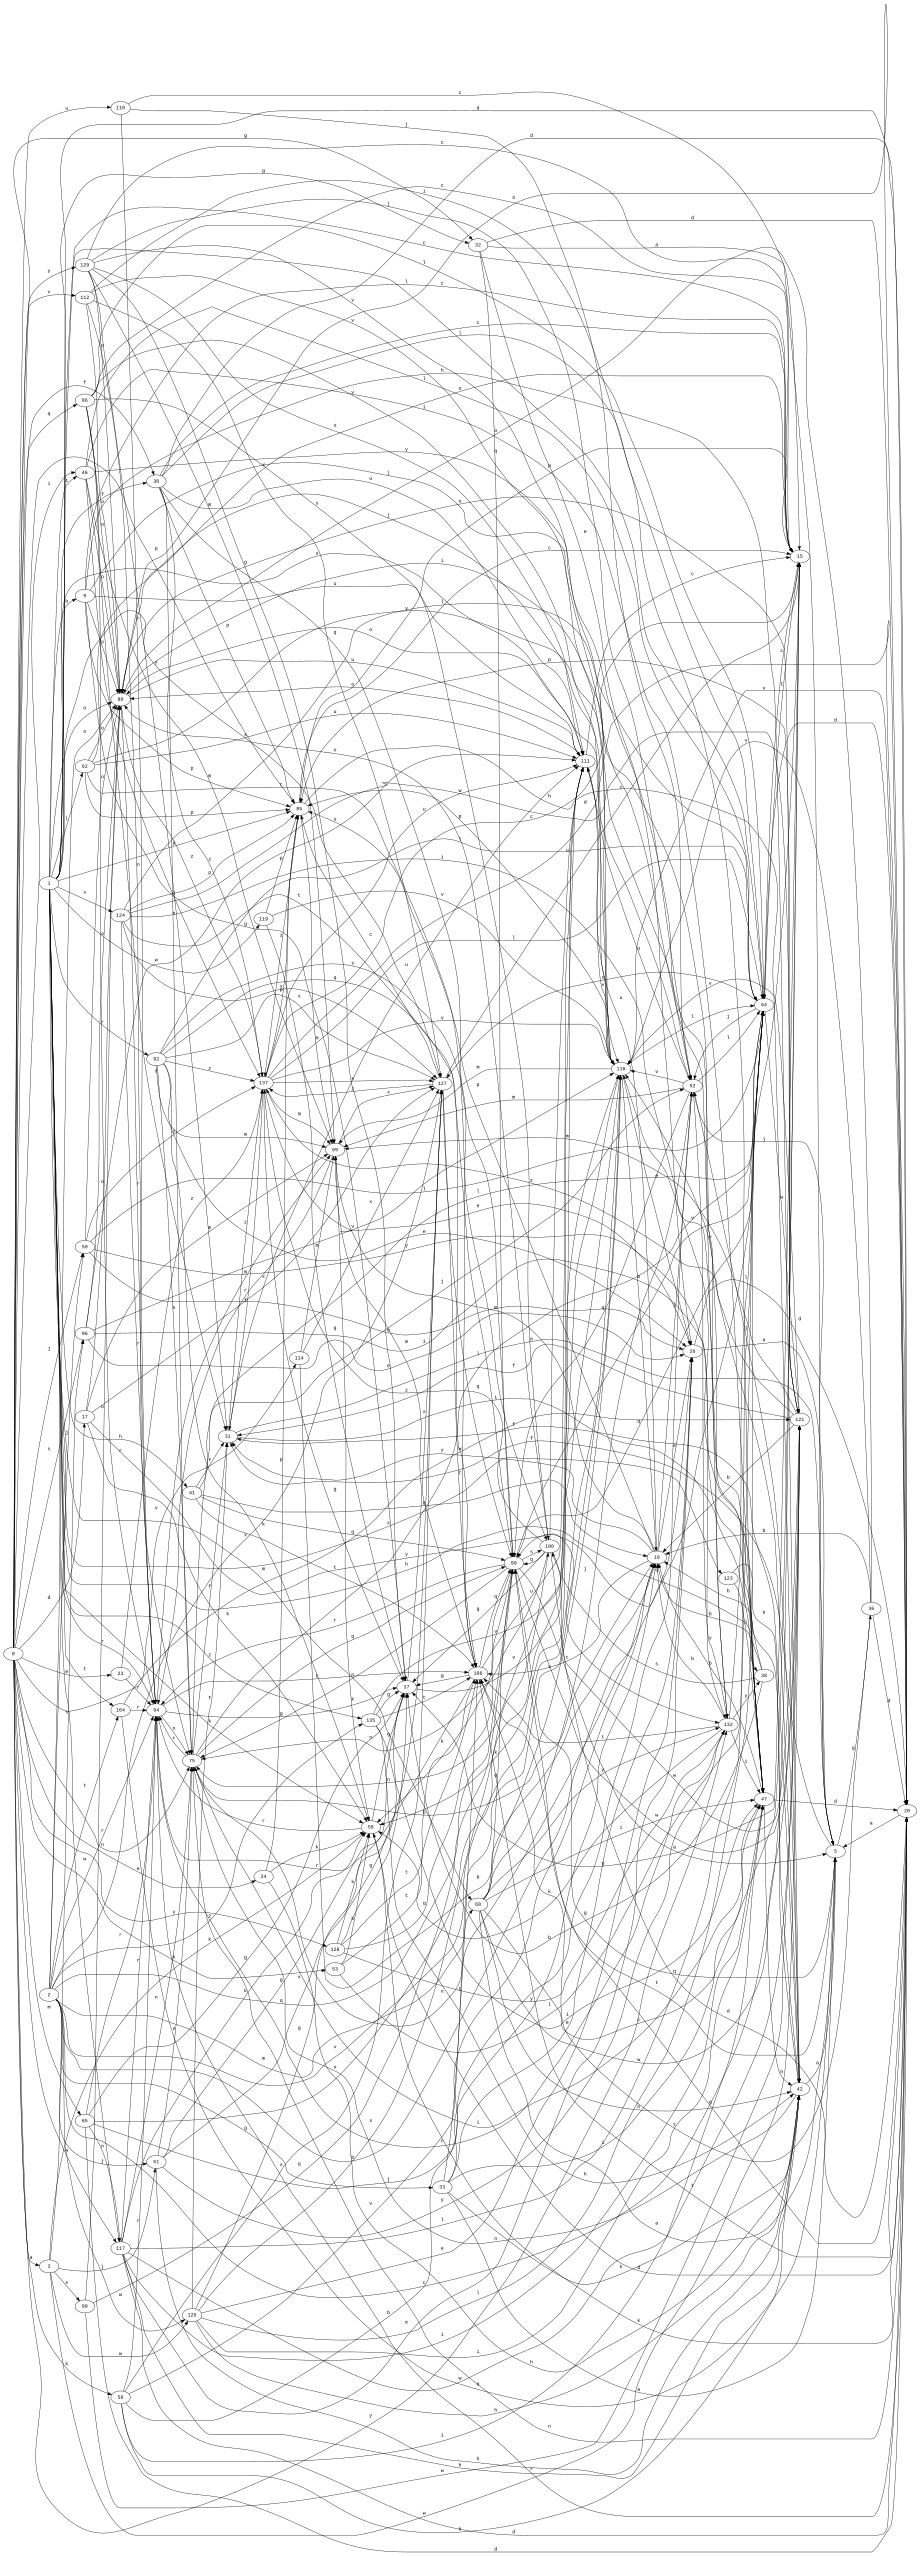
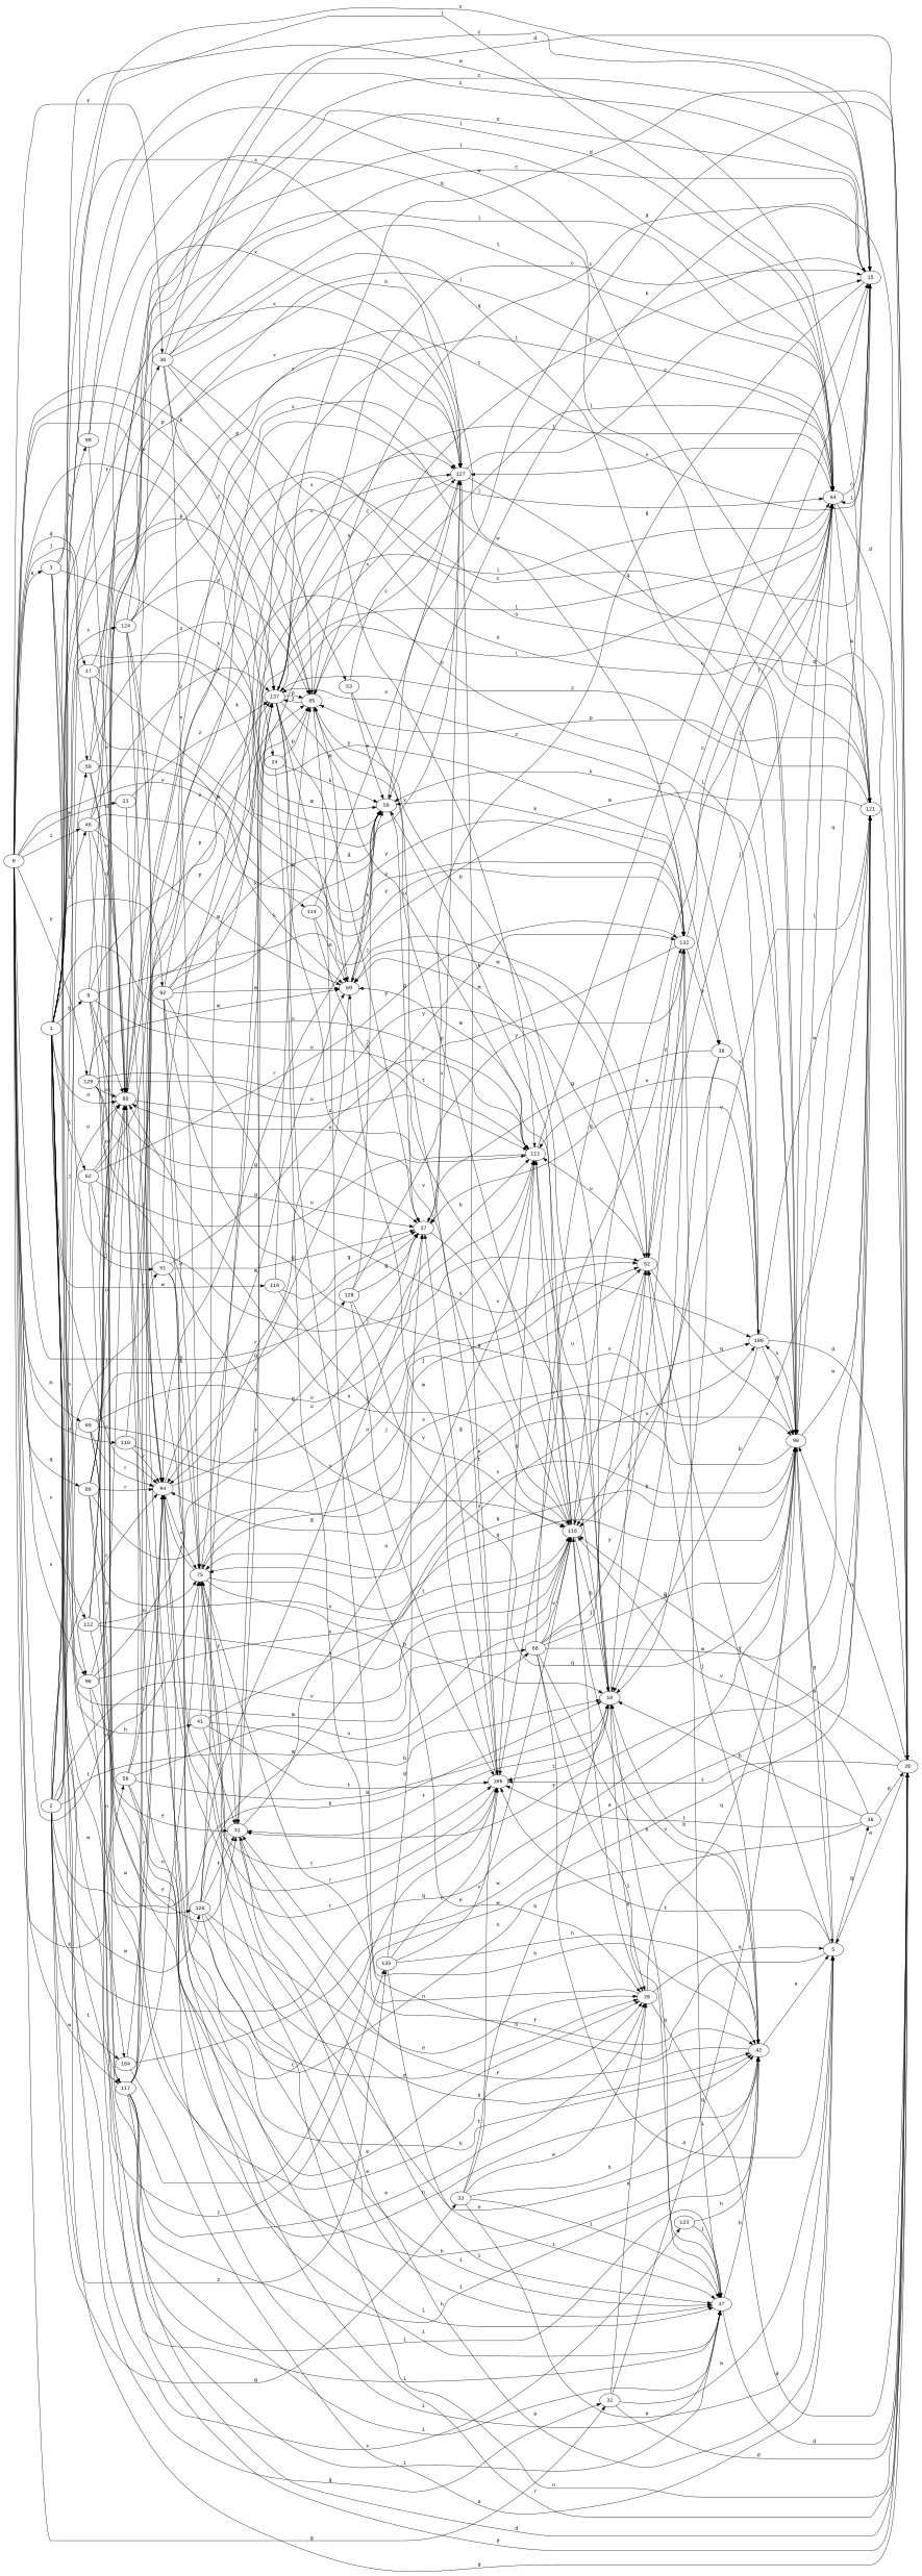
  strict digraph {
    fontname="Liberation Mono"
    rankdir=LR
    node [fontname="Liberation Mono"]
    edge [fontname="Liberation Mono"]
    0
    3
    17
    23
    24
    30
    32
    46
    50
    53
    56
    65
    75
    85
    86
    96
    110
    112
    114
    117
    128
    129
    132
    58
    51
    120
    99
    121
    80
    127
    69
    94
    137
    42
    15
    20
    64
    111
    90
    5
    26
    47
    106
    10
    116
    52
    37
    31
    100
    38
    1
    9
    41
    62
    68
    92
    104
    119
    123
    124
    135
    2
    33
    36
    0 -> 3 [label=a]
    0 -> 17 [label=d]
    0 -> 23 [label=e]
    0 -> 24 [label=e]
    0 -> 30 [label=f]
    0 -> 32 [label=g]
    0 -> 46 [label=i]
    0 -> 50 [label=j]
    0 -> 53 [label=k]
    0 -> 56 [label=k]
    0 -> 65 [label=m]
    0 -> 75 [label=n]
    0 -> 85 [label=p]
    0 -> 86 [label=q]
    0 -> 96 [label=s]
    0 -> 110 [label=u]
    0 -> 112 [label=v]
    0 -> 114 [label=v]
    0 -> 117 [label=w]
    0 -> 128 [label=y]
    0 -> 129 [label=y]
    0 -> 132 [label=y]
    3 -> 96 [label=s]
    3 -> 58 [label=k]
    3 -> 51 [label=j]
    3 -> 120 [label=w]
    3 -> 99 [label=s]
    3 -> 121 [label=w]
    17 -> 132 [label=y]
    17 -> 58 [label=k]
    17 -> 80 [label=o]
    17 -> 127 [label=x]
    17 -> 69 [label=m]
    23 -> 94 [label=r]
    23 -> 137 [label=z]
    24 -> 85 [label=p]
    24 -> 58 [label=k]
    24 -> 42 [label=h]
    30 -> 75 [label=n]
    30 -> 85 [label=p]
    30 -> 137 [label=z]
    30 -> 15 [label=c]
    30 -> 20 [label=d]
    30 -> 64 [label=l]
    30 -> 111 [label=u]
    30 -> 90 [label=q]
    32 -> 20 [label=d]
    32 -> 90 [label=q]
    32 -> 5 [label=a]
    32 -> 26 [label=e]
    46 -> 132 [label=y]
    46 -> 80 [label=o]
    46 -> 69 [label=m]
    46 -> 137 [label=z]
    46 -> 64 [label=l]
    46 -> 47 [label=i]
    50 -> 132 [label=y]
    50 -> 80 [label=o]
    50 -> 137 [label=z]
    50 -> 64 [label=l]
    50 -> 26 [label=e]
    53 -> 58 [label=k]
    53 -> 64 [label=l]
    53 -> 106 [label=t]
    56 -> 127 [label=x]
    56 -> 94 [label=r]
    56 -> 42 [label=h]
    56 -> 47 [label=i]
    56 -> 10 [label=b]
    56 -> 116 [label=v]
    65 -> 117 [label=n]
    65 -> 94 [label=r]
    65 -> 20 [label=d]
    65 -> 111 [label=u]
    65 -> 52 [label=j]
    65 -> 37 [label=g]
    75 -> 94 [label=r]
    75 -> 64 [label=l]
    75 -> 90 [label=q]
    75 -> 47 [label=i]
    75 -> 10 [label=b]
    75 -> 52 [label=j]
    75 -> 31 [label=f]
    85 -> 69 [label=m]
    85 -> 137 [label=z]
    85 -> 42 [label=h]
    85 -> 15 [label=c]
    86 -> 80 [label=o]
    86 -> 94 [label=r]
    86 -> 15 [label=c]
    86 -> 64 [label=l]
    86 -> 116 [label=v]
    86 -> 31 [label=f]
    86 -> 100 [label=s]
    96 -> 80 [label=o]
    96 -> 111 [label=u]
    96 -> 26 [label=e]
    96 -> 47 [label=i]
    96 -> 116 [label=v]
    110 -> 94 [label=r]
    110 -> 15 [label=c]
    110 -> 52 [label=j]
    112 -> 75 [label=n]
    112 -> 80 [label=o]
    112 -> 127 [label=x]
    112 -> 47 [label=i]
    112 -> 116 [label=v]
    114 -> 127 [label=x]
    114 -> 69 [label=m]
    114 -> 10 [label=b]
    117 -> 75 [label=n]
    117 -> 58 [label=k]
    117 -> 121 [label=w]
    117 -> 94 [label=r]
    117 -> 42 [label=h]
    117 -> 20 [label=d]
    117 -> 64 [label=l]
    117 -> 26 [label=e]
    117 -> 47 [label=i]
    128 -> 132 [label=y]
    128 -> 58 [label=k]
    128 -> 90 [label=q]
    128 -> 106 [label=t]
    128 -> 37 [label=g]
    129 -> 80 [label=o]
    129 -> 69 [label=m]
    129 -> 15 [label=c]
    129 -> 111 [label=u]
    129 -> 116 [label=v]
    129 -> 52 [label=j]
    129 -> 37 [label=g]
    129 -> 31 [label=f]
    132 -> 58 [label=k]
    132 -> 94 [label=r]
    132 -> 64 [label=l]
    132 -> 47 [label=i]
    132 -> 106 [label=t]
    132 -> 10 [label=b]
    132 -> 38 [label=y]
    58 -> 94 [label=r]
    58 -> 20 [label=d]
    58 -> 37 [label=g]
    51 -> 75 [label=n]
    51 -> 132 [label=y]
    51 -> 127 [label=x]
    51 -> 42 [label=h]
    51 -> 37 [label=g]
    120 -> 42 [label=h]
    120 -> 64 [label=l]
    120 -> 26 [label=e]
    120 -> 47 [label=i]
    120 -> 37 [label=g]
    120 -> 31 [label=f]
    120 -> 100 [label=s]
    99 -> 121 [label=w]
    99 -> 80 [label=o]
    99 -> 90 [label=q]
    121 -> 85 [label=p]
    121 -> 80 [label=o]
    121 -> 69 [label=m]
    121 -> 137 [label=z]
    121 -> 10 [label=b]
    121 -> 116 [label=v]
    121 -> 31 [label=f]
    80 -> 94 [label=r]
    80 -> 137 [label=z]
    80 -> 111 [label=u]
    80 -> 47 [label=i]
    127 -> 85 [label=c]
    127 -> 137 [label=z]
    127 -> 15 [label=c]
    127 -> 90 [label=q]
    127 -> 106 [label=t]
    69 -> 58 [label=k]
    69 -> 127 [label=x]
    69 -> 94 [label=r]
    94 -> 75 [label=n]
    94 -> 69 [label=m]
    94 -> 106 [label=t]
    94 -> 37 [label=g]
    137 -> 85 [label=p]
    137 -> 127 [label=x]
    137 -> 69 [label=m]
    137 -> 15 [label=c]
    137 -> 20 [label=d]
    137 -> 64 [label=l]
    137 -> 111 [label=u]
    137 -> 26 [label=e]
    137 -> 116 [label=v]
    137 -> 37 [label=g]
    137 -> 31 [label=f]
    42 -> 75 [label=n]
    42 -> 5 [label=a]
    42 -> 10 [label=b]
    42 -> 116 [label=v]
    42 -> 52 [label=j]
    42 -> 31 [label=f]
    15 -> 85 [label=p]
    15 -> 80 [label=o]
    15 -> 64 [label=l]
    15 -> 90 [label=q]
    15 -> 37 [label=g]
    20 -> 75 [label=n]
    20 -> 58 [label=k]
    20 -> 80 [label=o]
    20 -> 94 [label=r]
    20 -> 90 [label=q]
    20 -> 5 [label=a]
    20 -> 106 [label=t]
    20 -> 116 [label=v]
    64 -> 121 [label=w]
    64 -> 127 [label=x]
    64 -> 15 [label=c]
    64 -> 20 [label=d]
    64 -> 90 [label=q]
    64 -> 52 [label=j]
    111 -> 75 [label=n]
    111 -> 80 [label=o]
    111 -> 15 [label=c]
    111 -> 116 [label=v]
    90 -> 75 [label=n]
    90 -> 58 [label=k]
    90 -> 121 [label=w]
    90 -> 94 [label=r]
    90 -> 64 [label=l]
    90 -> 5 [label=a]
    90 -> 100 [label=s]
    5 -> 90 [label=q]
    5 -> 106 [label=t]
    5 -> 52 [label=j]
    5 -> 31 [label=f]
    5 -> 36 [label=g]
    26 -> 75 [label=n]
    26 -> 20 [label=d]
-   106 -> 90 [label=q]
+   26 -> 90 [label=q]
    26 -> 5 [label=a]
    47 -> 42 [label=h]
    47 -> 20 [label=d]
    47 -> 10 [label=b]
    106 -> 69 [label=m]
    106 -> 94 [label=r]
    106 -> 111 [label=u]
    106 -> 37 [label=g]
    10 -> 85 [label=p]
    10 -> 69 [label=m]
    10 -> 111 [label=u]
    10 -> 26 [label=e]
    10 -> 106 [label=t]
    10 -> 52 [label=j]
    10 -> 31 [label=f]
    116 -> 85 [label=p]
    116 -> 58 [label=k]
    116 -> 80 [label=o]
    116 -> 69 [label=m]
    116 -> 64 [label=l]
    116 -> 26 [label=e]
    116 -> 10 [label=b]
    52 -> 132 [label=y]
    52 -> 69 [label=m]
    52 -> 64 [label=l]
    52 -> 111 [label=u]
    52 -> 90 [label=q]
    52 -> 116 [label=v]
    37 -> 127 [label=x]
    37 -> 116 [label=v]
    31 -> 137 [label=z]
    31 -> 111 [label=u]
    31 -> 5 [label=a]
    31 -> 47 [label=i]
    100 -> 75 [label=n]
    100 -> 121 [label=w]
    100 -> 80 [label=o]
    100 -> 137 [label=z]
    100 -> 20 [label=d]
    100 -> 111 [label=u]
    100 -> 90 [label=q]
    100 -> 37 [label=g]
    38 -> 10 [label=b]
    38 -> 116 [label=v]
    38 -> 37 [label=g]
    38 -> 100 [label=s]
    1 -> 30 [label=f]
    1 -> 32 [label=g]
    1 -> 46 [label=i]
    1 -> 85 [label=p]
    1 -> 117 [label=w]
    1 -> 58 [label=k]
    1 -> 80 [label=o]
    1 -> 127 [label=x]
    1 -> 94 [label=r]
    1 -> 15 [label=c]
    1 -> 20 [label=d]
    1 -> 64 [label=l]
    1 -> 111 [label=u]
    1 -> 38 [label=h]
    1 -> 9 [label=b]
    1 -> 41 [label=h]
    1 -> 62 [label=l]
    1 -> 68 [label=m]
    1 -> 92 [label=r]
    1 -> 104 [label=t]
    1 -> 119 [label=w]
    1 -> 123 [label=x]
    1 -> 124 [label=x]
    1 -> 135 [label=z]
    9 -> 85 [label=p]
    9 -> 80 [label=o]
    9 -> 42 [label=h]
    9 -> 15 [label=c]
    9 -> 111 [label=u]
    9 -> 52 [label=j]
    9 -> 37 [label=g]
    41 -> 64 [label=l]
    41 -> 90 [label=q]
    41 -> 106 [label=t]
    41 -> 10 [label=b]
    41 -> 31 [label=f]
    62 -> 85 [label=p]
    62 -> 132 [label=y]
    62 -> 80 [label=o]
    62 -> 111 [label=u]
    62 -> 106 [label=t]
    62 -> 52 [label=j]
    68 -> 132 [label=y]
    68 -> 121 [label=w]
    68 -> 42 [label=h]
    68 -> 15 [label=c]
    68 -> 90 [label=q]
    68 -> 5 [label=a]
    68 -> 47 [label=i]
    68 -> 116 [label=v]
    68 -> 52 [label=j]
    92 -> 75 [label=n]
    92 -> 58 [label=k]
    92 -> 127 [label=x]
    92 -> 69 [label=m]
    92 -> 137 [label=z]
    92 -> 64 [label=l]
    92 -> 90 [label=q]
    92 -> 26 [label=e]
    92 -> 100 [label=s]
    104 -> 121 [label=w]
    104 -> 94 [label=r]
    104 -> 5 [label=a]
    119 -> 85 [label=p]
    119 -> 116 [label=v]
    119 -> 37 [label=g]
    123 -> 42 [label=h]
    123 -> 47 [label=i]
    124 -> 85 [label=p]
    124 -> 121 [label=w]
    124 -> 127 [label=x]
    124 -> 94 [label=r]
    124 -> 64 [label=l]
    124 -> 47 [label=i]
    124 -> 106 [label=t]
    135 -> 42 [label=h]
    135 -> 47 [label=i]
    135 -> 106 [label=t]
    135 -> 116 [label=v]
    135 -> 37 [label=g]
    2 -> 50 [label=j]
    2 -> 51 [label=j]
    2 -> 120 [label=w]
    2 -> 80 [label=o]
    2 -> 127 [label=x]
    2 -> 94 [label=r]
    2 -> 15 [label=c]
    2 -> 90 [label=q]
    2 -> 10 [label=b]
    2 -> 116 [label=v]
    2 -> 68 [label=m]
    2 -> 104 [label=t]
    2 -> 135 [label=z]
    2 -> 33 [label=g]
    33 -> 42 [label=h]
    33 -> 5 [label=a]
    33 -> 26 [label=e]
    33 -> 47 [label=i]
    33 -> 106 [label=t]
    33 -> 10 [label=b]
    36 -> 80 [label=o]
    36 -> 20 [label=d]
    36 -> 106 [label=t]
    36 -> 10 [label=b]
    36 -> 116 [label=v]
  }
